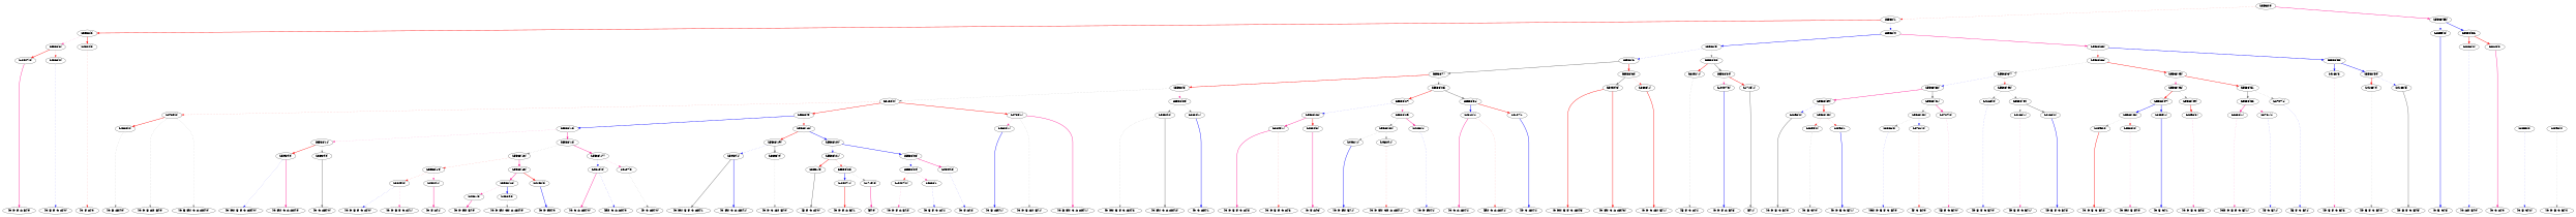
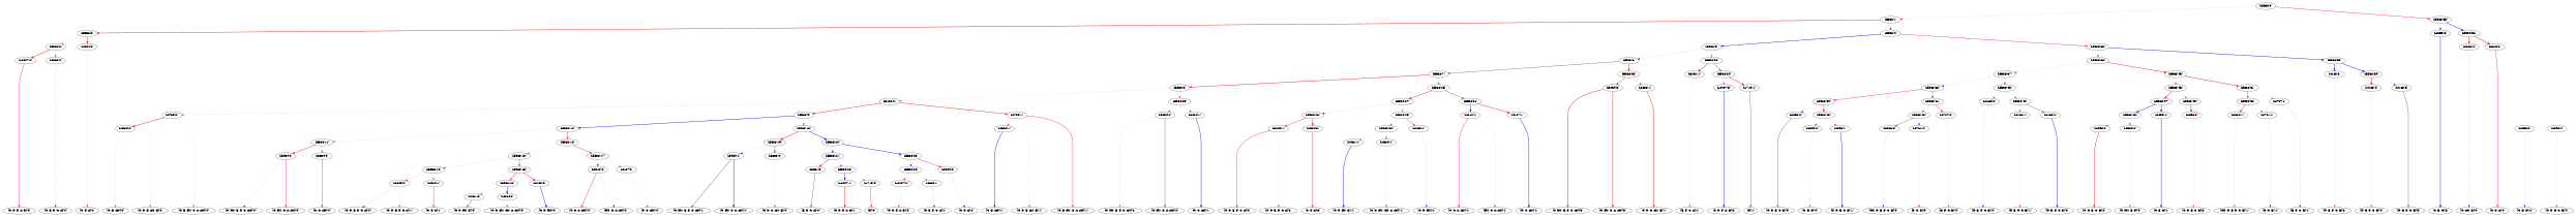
  digraph {
    edge [color=red style=dotted]
    "L5538(0)"
    "L5538(1)"
    "L5538(55)"
    "L5538(2)"
    "L5538(4)"
    "L2855(3)"
    "L5538(56)"
    "L5538(3)"
    "L4804(0)"
    "L5538(5)"
    "L5538(35)"
    "L2866(0)"
    "L3815(0)"
    "L-2427(0)"
    "L4868(0)"
    "L5538(6)"
    "L5538(33)"
    "L5538(36)"
    "L5538(53)"
    "L5538(7)"
    "L5538(32)"
    "L3251(1)"
    "L5538(34)"
    "L5538(37)"
    "L5538(45)"
    "L4163(3)"
    "L5538(54)"
    "L5538(8)"
    "L5538(26)"
    "L5054(3)"
    "L3833(1)"
    "L-2427(3)"
    "L1715(1)"
    "L5538(38)"
    "L5538(43)"
    "L5538(46)"
    "L5538(51)"
    "L4163(4)"
    "L4163(5)"
    "L5132(0)"
    "L5538(25)"
    "L5538(27)"
    "L5538(31)"
    "L5538(39)"
    "L5538(41)"
    "L4163(0)"
    "L5538(44)"
    "L5538(47)"
    "L5538(49)"
    "L5538(52)"
    "L2707(1)"
    "L4735(0)"
    "L5538(9)"
    "L4735(1)"
    "L5054(2)"
    "L3834(1)"
    "L5538(28)"
    "L5538(29)"
    "L4810(1)"
    "L4127(1)"
    "L2893(0)"
    "L5538(40)"
    "L5538(42)"
    "L2707(0)"
    "L4163(1)"
    "L4163(2)"
    "L5538(48)"
    "L2855(1)"
    "L2893(3)"
    "L3336(1)"
    "L3781(1)"
    "L4630(0)"
    "L5538(10)"
    "L5538(18)"
    "L4630(1)"
    "L3645(1)"
    "L4804(3)"
    "L5538(30)"
    "L4153(1)"
    "L2855(0)"
    "L2893(1)"
    "L3336(0)"
    "L3781(0)"
    "L2893(2)"
    "L3538(0)"
    "L2855(2)"
    "L2893(4)"
    "L5538(11)"
    "L5538(12)"
    "L5538(19)"
    "L5538(20)"
    "L4461(1)"
    "L4684(1)"
    "L5054(0)"
    "L3834(0)"
    "L5538(13)"
    "L5538(17)"
    "L5054(1)"
    "L3833(0)"
    "L5538(21)"
    "L5538(23)"
    "L5538(14)"
    "L5538(15)"
    "L4810(0)"
    "L4127(0)"
    "L3251(0)"
    "L5538(22)"
    "L5538(24)"
    "L4804(2)"
    "L3645(0)"
    "L4804(1)"
    "L5538(16)"
    "L4153(0)"
    "L-2427(1)"
    "L1715(0)"
    "L-2427(2)"
    "L4868(1)"
    "L4461(0)"
    "L4684(0)"
    "[C  D  F  A  B](0)"
    "[C  E  F  G  A](0)"
    "[C  F  A](0)"
    "[C  E  Ais](0)"
    "[C  D  E  Ais  B](0)"
    "[C  E  Fis  G  A  Ais](0)"
    "[C  Dis  E  F  G  Ais](0)"
    "[C  Fis  G  A  Ais](0)"
    "[C  G  Ais](0)"
    "[C  D  E  F  G  A](0)"
    "[C  D  E  F  G  A](1)"
    "[C  F  A](1)"
    "[C  D  Fis  B](0)"
    "[C  D  Fis  Gis  A  Ais](0)"
    "[C  D  Fis](0)"
    "[C  G  A  Ais](0)"
    "[Fis  G  A  Ais](0)"
    "[D  G  Ais](0)"
    "[C  Dis  E  F  G  Ais](1)"
    "[C  Fis  G  A  Ais](1)"
    "[C  D  G  Ais  B](0)"
    "[E  F  G  A](0)"
    "[C  D  F  A  B](1)"
    "[F](0)"
    "[C  D  F  A  B](2)"
    "[C  E  F  G  A](1)"
    "[C  F  A](2)"
    "[C  E  Ais](1)"
    "[C  D  E  Ais  B](1)"
    "[C  E  Fis  G  A  Ais](1)"
    "[C  Dis  E  F  G  Ais](2)"
    "[C  Fis  G  A  Ais](2)"
    "[C  G  Ais](1)"
    "[C  D  E  F  G  A](2)"
    "[C  D  E  F  G  A](3)"
    "[C  F  A](3)"
    "[C  D  Fis  B](1)"
    "[C  D  Fis  Gis  A  Ais](1)"
    "[C  D  Fis](1)"
    "[C  G  A  Ais](1)"
    "[Fis  G  A  Ais](1)"
    "[D  G  Ais](1)"
    "[C  Dis  E  F  G  Ais](3)"
    "[C  Fis  G  A  Ais](3)"
    "[C  D  G  Ais  B](1)"
    "[E  F  G  A](1)"
    "[C  D  F  A  B](3)"
    "[F](1)"
    "[C  D  E  G  B](0)"
    "[C  E  G](0)"
    "[C  D  E  G  B](1)"
    "[Cis  D  E  F  G  B](0)"
    "[F  G  B](0)"
    "[E  F  G  B](0)"
    "[D  E  F  G  B](0)"
    "[D  E  F  G  B](1)"
    "[D  E  F  G  B](2)"
    "[C  D  E  G  B](2)"
    "[C  Dis  E  F](0)"
    "[C  E  G](1)"
    "[C  D  E  G  B](3)"
    "[C  E  G](2)"
    "[C  D  E  G  B](4)"
    "[Cis  D  E  F  G  B](1)"
    "[F  G  B](1)"
    "[E  F  G  B](1)"
    "[D  E  F  G  B](3)"
    "[D  E  F  G  B](4)"
    "[D  E  F  G  B](5)"
    "[C  E  G](3)"
    "[C  Ais  B](0)"
    "[C  G  A](0)"
    subgraph sub_1 {
      rank=min
      "L5538(0)"
    }
    subgraph sub_2 {
      rank=same
      "L5538(1)"
      "L5538(55)"
    }
    subgraph sub_3 {
      rank=same
      "L5538(2)"
      "L5538(4)"
      "L2855(3)"
      "L5538(56)"
    }
    subgraph sub_4 {
      rank=same
      "L5538(3)"
      "L4804(0)"
      "L5538(5)"
      "L5538(35)"
      "L2866(0)"
      "L3815(0)"
    }
    subgraph sub_5 {
      rank=same
      "L-2427(0)"
      "L4868(0)"
      "L5538(6)"
      "L5538(33)"
      "L5538(36)"
      "L5538(53)"
    }
    subgraph sub_6 {
      rank=same
      "L5538(7)"
      "L5538(32)"
      "L3251(1)"
      "L5538(34)"
      "L5538(37)"
      "L5538(45)"
      "L4163(3)"
      "L5538(54)"
    }
    subgraph sub_7 {
      rank=same
      "L5538(8)"
      "L5538(26)"
      "L5054(3)"
      "L3833(1)"
      "L-2427(3)"
      "L1715(1)"
      "L5538(38)"
      "L5538(43)"
      "L5538(46)"
      "L5538(51)"
      "L4163(4)"
      "L4163(5)"
    }
    subgraph sub_8 {
      rank=same
      "L5132(0)"
      "L5538(25)"
      "L5538(27)"
      "L5538(31)"
      "L5538(39)"
      "L5538(41)"
      "L4163(0)"
      "L5538(44)"
      "L5538(47)"
      "L5538(49)"
      "L5538(52)"
      "L2707(1)"
    }
    subgraph sub_9 {
      rank=same
      "L4735(0)"
      "L5538(9)"
      "L4735(1)"
      "L5054(2)"
      "L3834(1)"
      "L5538(28)"
      "L5538(29)"
      "L4810(1)"
      "L4127(1)"
      "L2893(0)"
      "L5538(40)"
      "L5538(42)"
      "L2707(0)"
      "L4163(1)"
      "L4163(2)"
      "L5538(48)"
      "L2855(1)"
      "L2893(3)"
      "L3336(1)"
      "L3781(1)"
    }
    subgraph sub_10 {
      rank=same
      "L4630(0)"
      "L5538(10)"
      "L5538(18)"
      "L4630(1)"
      "L3645(1)"
      "L4804(3)"
      "L5538(30)"
      "L4153(1)"
      "L2855(0)"
      "L2893(1)"
      "L3336(0)"
      "L3781(0)"
      "L2893(2)"
      "L3538(0)"
      "L2855(2)"
      "L2893(4)"
    }
    subgraph sub_11 {
      rank=same
      "L5538(11)"
      "L5538(12)"
      "L5538(19)"
      "L5538(20)"
      "L4461(1)"
      "L4684(1)"
    }
    subgraph sub_12 {
      rank=same
      "L5054(0)"
      "L3834(0)"
      "L5538(13)"
      "L5538(17)"
      "L5054(1)"
      "L3833(0)"
      "L5538(21)"
      "L5538(23)"
    }
    subgraph sub_13 {
      rank=same
      "L5538(14)"
      "L5538(15)"
      "L4810(0)"
      "L4127(0)"
      "L3251(0)"
      "L5538(22)"
      "L5538(24)"
      "L4804(2)"
    }
    subgraph sub_14 {
      rank=same
      "L3645(0)"
      "L4804(1)"
      "L5538(16)"
      "L4153(0)"
      "L-2427(1)"
      "L1715(0)"
      "L-2427(2)"
      "L4868(1)"
    }
    subgraph sub_15 {
      rank=same
      "L4461(0)"
      "L4684(0)"
    }
    subgraph sub_16 {
      rank=max
      "[C  D  F  A  B](0)"
      "[C  E  F  G  A](0)"
      "[C  F  A](0)"
      "[C  E  Ais](0)"
      "[C  D  E  Ais  B](0)"
      "[C  E  Fis  G  A  Ais](0)"
      "[C  Dis  E  F  G  Ais](0)"
      "[C  Fis  G  A  Ais](0)"
      "[C  G  Ais](0)"
      "[C  D  E  F  G  A](0)"
      "[C  D  E  F  G  A](1)"
      "[C  F  A](1)"
      "[C  D  Fis  B](0)"
      "[C  D  Fis  Gis  A  Ais](0)"
      "[C  D  Fis](0)"
      "[C  G  A  Ais](0)"
      "[Fis  G  A  Ais](0)"
      "[D  G  Ais](0)"
      "[C  Dis  E  F  G  Ais](1)"
      "[C  Fis  G  A  Ais](1)"
      "[C  D  G  Ais  B](0)"
      "[E  F  G  A](0)"
      "[C  D  F  A  B](1)"
      "[F](0)"
      "[C  D  F  A  B](2)"
      "[C  E  F  G  A](1)"
      "[C  F  A](2)"
      "[C  E  Ais](1)"
      "[C  D  E  Ais  B](1)"
      "[C  E  Fis  G  A  Ais](1)"
      "[C  Dis  E  F  G  Ais](2)"
      "[C  Fis  G  A  Ais](2)"
      "[C  G  Ais](1)"
      "[C  D  E  F  G  A](2)"
      "[C  D  E  F  G  A](3)"
      "[C  F  A](3)"
      "[C  D  Fis  B](1)"
      "[C  D  Fis  Gis  A  Ais](1)"
      "[C  D  Fis](1)"
      "[C  G  A  Ais](1)"
      "[Fis  G  A  Ais](1)"
      "[D  G  Ais](1)"
      "[C  Dis  E  F  G  Ais](3)"
      "[C  Fis  G  A  Ais](3)"
      "[C  D  G  Ais  B](1)"
      "[E  F  G  A](1)"
      "[C  D  F  A  B](3)"
      "[F](1)"
      "[C  D  E  G  B](0)"
      "[C  E  G](0)"
      "[C  D  E  G  B](1)"
      "[Cis  D  E  F  G  B](0)"
      "[F  G  B](0)"
      "[E  F  G  B](0)"
      "[D  E  F  G  B](0)"
      "[D  E  F  G  B](1)"
      "[D  E  F  G  B](2)"
      "[C  D  E  G  B](2)"
      "[C  Dis  E  F](0)"
      "[C  E  G](1)"
      "[C  D  E  G  B](3)"
      "[C  E  G](2)"
      "[C  D  E  G  B](4)"
      "[Cis  D  E  F  G  B](1)"
      "[F  G  B](1)"
      "[E  F  G  B](1)"
      "[D  E  F  G  B](3)"
      "[D  E  F  G  B](4)"
      "[D  E  F  G  B](5)"
      "[C  E  G](3)"
      "[C  Ais  B](0)"
      "[C  G  A](0)"
    }
    "L5538(0)" -> "L5538(1)"
    "L5538(0)" -> "L5538(55)" [color=deeppink style=bold]
    "L5538(1)" -> "L5538(2)" [style=bold]
    "L5538(1)" -> "L5538(4)" [color=blue]
    "L5538(55)" -> "L2855(3)" [color=blue]
    "L5538(55)" -> "L5538(56)" [color=blue style=bold]
    "L5538(2)" -> "L5538(3)" [color=deeppink]
    "L5538(2)" -> "L4804(0)" [style=bold]
    "L5538(4)" -> "L5538(5)" [color=blue style=bold]
    "L5538(4)" -> "L5538(35)" [color=deeppink style=bold]
    "L2855(3)" -> "[C  E  G](3)" [color=blue style=bold]
    "L5538(56)" -> "L2866(0)" [style=bold]
    "L5538(56)" -> "L3815(0)" [style=bold]
    "L5538(3)" -> "L-2427(0)" [style=bold]
    "L5538(3)" -> "L4868(0)"
    "L4804(0)" -> "[C  F  A](0)"
    "L5538(5)" -> "L5538(6)" [color=blue]
    "L5538(5)" -> "L5538(33)" [color=gray40]
    "L5538(35)" -> "L5538(36)"
    "L5538(35)" -> "L5538(53)" [color=blue style=bold]
    "L2866(0)" -> "[C  Ais  B](0)" [color=blue]
    "L3815(0)" -> "[C  G  A](0)" [color=deeppink style=bold]
    "L-2427(0)" -> "[C  D  F  A  B](0)" [color=deeppink style=bold]
    "L4868(0)" -> "[C  E  F  G  A](0)" [color=blue]
    "L5538(6)" -> "L5538(7)" [color=gray40 style=bold]
    "L5538(6)" -> "L5538(32)" [style=bold]
    "L5538(33)" -> "L3251(1)" [style=bold]
    "L5538(33)" -> "L5538(34)" [color=gray40 style=bold]
    "L5538(36)" -> "L5538(37)" [color=gray40]
    "L5538(36)" -> "L5538(45)" [style=bold]
    "L5538(53)" -> "L4163(3)" [color=blue style=bold]
    "L5538(53)" -> "L5538(54)" [color=blue style=bold]
    "L5538(7)" -> "L5538(8)" [style=bold]
    "L5538(7)" -> "L5538(26)" [color=gray40]
    "L5538(32)" -> "L5054(3)" [color=gray40 style=bold]
    "L5538(32)" -> "L3833(1)"
    "L3251(1)" -> "[E  F  G  A](1)" [color=gray40]
    "L5538(34)" -> "L-2427(3)" [color=deeppink]
    "L5538(34)" -> "L1715(1)" [style=bold]
    "L5538(37)" -> "L5538(38)" [color=blue]
    "L5538(37)" -> "L5538(43)"
    "L5538(45)" -> "L5538(46)" [color=deeppink]
    "L5538(45)" -> "L5538(51)" [style=bold]
    "L4163(3)" -> "[D  E  F  G  B](3)" [color=deeppink]
    "L5538(54)" -> "L4163(4)" [style=bold]
    "L5538(54)" -> "L4163(5)" [color=blue]
    "L5538(8)" -> "L5132(0)" [color=gray40]
    "L5538(8)" -> "L5538(25)" [color=deeppink]
    "L5538(26)" -> "L5538(27)" [style=bold]
    "L5538(26)" -> "L5538(31)" [color=gray40 style=bold]
    "L5054(3)" -> "[C  Dis  E  F  G  Ais](3)" [style=bold]
    "L5054(3)" -> "[C  Fis  G  A  Ais](3)" [style=bold]
    "L3833(1)" -> "[C  D  G  Ais  B](1)" [style=bold]
    "L-2427(3)" -> "[C  D  F  A  B](3)" [color=blue style=bold]
    "L1715(1)" -> "[F](1)" [color=gray40 style=bold]
    "L5538(38)" -> "L5538(39)" [color=deeppink style=bold]
    "L5538(38)" -> "L5538(41)" [color=gray40 style=bold]
    "L5538(43)" -> "L4163(0)" [color=gray40]
    "L5538(43)" -> "L5538(44)" [color=gray40]
    "L5538(46)" -> "L5538(47)" [style=bold]
    "L5538(46)" -> "L5538(49)" [color=gray40]
    "L5538(51)" -> "L5538(52)" [color=gray40 style=bold]
    "L5538(51)" -> "L2707(1)" [color=gray40]
    "L4163(4)" -> "[D  E  F  G  B](4)" [color=gray40]
    "L4163(5)" -> "[D  E  F  G  B](5)" [color=gray40 style=bold]
    "L5132(0)" -> "L4735(0)"
    "L5132(0)" -> "L5538(9)" [style=bold]
    "L5132(0)" -> "L4735(1)" [style=bold]
    "L5538(25)" -> "L5054(2)" [color=gray40]
    "L5538(25)" -> "L3834(1)" [color=gray40]
    "L5538(27)" -> "L5538(28)" [color=blue]
    "L5538(27)" -> "L5538(29)" [color=deeppink]
    "L5538(31)" -> "L4810(1)" [color=blue style=bold]
    "L5538(31)" -> "L4127(1)" [style=bold]
    "L5538(39)" -> "L2893(0)" [color=blue]
    "L5538(39)" -> "L5538(40)" [style=bold]
    "L5538(41)" -> "L5538(42)" [color=gray40]
    "L5538(41)" -> "L2707(0)" [color=deeppink style=bold]
    "L4163(0)" -> "[D  E  F  G  B](0)" [color=blue]
    "L5538(44)" -> "L4163(1)" [color=gray40]
    "L5538(44)" -> "L4163(2)" [color=gray40 style=bold]
    "L5538(47)" -> "L5538(48)" [color=blue style=bold]
    "L5538(47)" -> "L2855(1)" [color=blue style=bold]
    "L5538(49)" -> "L2893(3)" [style=bold]
    "L5538(52)" -> "L3336(1)" [color=deeppink style=bold]
    "L5538(52)" -> "L3781(1)" [color=deeppink]
    "L2707(1)" -> "[E  F  G  B](1)" [color=blue]
    "L4735(0)" -> "L4630(0)" [style=bold]
    "L4735(0)" -> "[C  D  E  Ais  B](0)" [color=gray40]
    "L4735(0)" -> "[C  E  Fis  G  A  Ais](0)" [color=gray40]
    "L5538(9)" -> "L5538(10)" [color=blue style=bold]
    "L5538(9)" -> "L5538(18)"
    "L4735(1)" -> "L4630(1)" [color=deeppink]
    "L4735(1)" -> "[C  D  E  Ais  B](1)" [color=gray40]
    "L4735(1)" -> "[C  E  Fis  G  A  Ais](1)" [color=deeppink style=bold]
    "L5054(2)" -> "[C  Dis  E  F  G  Ais](2)" [color=gray40]
    "L5054(2)" -> "[C  Fis  G  A  Ais](2)" [color=gray40 style=bold]
    "L3834(1)" -> "[C  G  Ais](1)" [color=blue style=bold]
    "L5538(28)" -> "L3645(1)" [color=deeppink style=bold]
    "L5538(28)" -> "L4804(3)" [style=bold]
    "L5538(29)" -> "L5538(30)" [color=gray40]
    "L5538(29)" -> "L4153(1)" [color=deeppink style=bold]
    "L4810(1)" -> "[C  G  A  Ais](1)" [color=deeppink style=bold]
    "L4810(1)" -> "[Fis  G  A  Ais](1)"
    "L4127(1)" -> "[D  G  Ais](1)" [color=blue style=bold]
    "L2893(0)" -> "[C  D  E  G  B](0)" [color=gray40 style=bold]
    "L5538(40)" -> "L2855(0)"
    "L5538(40)" -> "L2893(1)"
-   "L5538(42)" -> "L3336(0)" [color=gray40]
+   "L5538(42)" -> "L3336(0)" [color=gray40 style=bold]
    "L5538(42)" -> "L3781(0)" [color=blue]
    "L2707(0)" -> "[E  F  G  B](0)" [color=deeppink]
    "L4163(1)" -> "[D  E  F  G  B](1)" [color=deeppink]
    "L4163(2)" -> "[D  E  F  G  B](2)" [color=blue style=bold]
    "L5538(48)" -> "L2893(2)" [color=gray40]
    "L5538(48)" -> "L3538(0)"
    "L2855(1)" -> "[C  E  G](1)" [color=blue style=bold]
    "L2893(3)" -> "[C  D  E  G  B](3)" [color=deeppink]
    "L3336(1)" -> "[Cis  D  E  F  G  B](1)" [color=deeppink]
    "L3781(1)" -> "[F  G  B](1)" [color=blue]
    "L4630(0)" -> "[C  E  Ais](0)" [color=gray40]
    "L5538(10)" -> "L5538(11)" [color=deeppink]
    "L5538(10)" -> "L5538(12)" [color=deeppink style=bold]
    "L5538(18)" -> "L5538(19)" [style=bold]
    "L5538(18)" -> "L5538(20)" [color=blue style=bold]
    "L4630(1)" -> "[C  E  Ais](1)" [color=blue style=bold]
    "L3645(1)" -> "[C  D  E  F  G  A](2)" [color=deeppink style=bold]
    "L3645(1)" -> "[C  D  E  F  G  A](3)"
    "L4804(3)" -> "[C  F  A](3)" [color=deeppink style=bold]
    "L5538(30)" -> "L4461(1)" [color=gray40]
    "L5538(30)" -> "L4684(1)" [color=gray40]
    "L4153(1)" -> "[C  D  Fis](1)" [color=blue]
    "L2855(0)" -> "[C  E  G](0)" [color=gray40]
    "L2893(1)" -> "[C  D  E  G  B](1)" [color=blue style=bold]
    "L3336(0)" -> "[Cis  D  E  F  G  B](0)" [color=blue]
    "L3781(0)" -> "[F  G  B](0)"
    "L2893(2)" -> "[C  D  E  G  B](2)" [style=bold]
    "L3538(0)" -> "[C  Dis  E  F](0)" [color=deeppink]
    "L2855(2)" -> "[C  E  G](2)" [color=blue]
    "L2893(4)" -> "[C  D  E  G  B](4)" [color=gray40]
    "L5538(11)" -> "L5054(0)" [style=bold]
    "L5538(11)" -> "L3834(0)" [color=gray40]
    "L5538(12)" -> "L5538(13)" [color=gray40]
    "L5538(12)" -> "L5538(17)" [color=deeppink style=bold]
    "L5538(19)" -> "L5054(1)" [color=blue]
    "L5538(19)" -> "L3833(0)" [color=gray40 style=bold]
    "L5538(20)" -> "L5538(21)" [color=blue]
    "L5538(20)" -> "L5538(23)" [color=blue style=bold]
    "L4461(1)" -> "[C  D  Fis  B](1)" [color=blue style=bold]
    "L4684(1)" -> "[C  D  Fis  Gis  A  Ais](1)"
    "L5054(0)" -> "[C  Dis  E  F  G  Ais](0)" [color=blue]
    "L5054(0)" -> "[C  Fis  G  A  Ais](0)" [color=deeppink style=bold]
    "L3834(0)" -> "[C  G  Ais](0)" [color=gray40 style=bold]
    "L5538(13)" -> "L5538(14)"
    "L5538(13)" -> "L5538(15)" [color=deeppink style=bold]
    "L5538(17)" -> "L4810(0)" [color=blue]
    "L5538(17)" -> "L4127(0)" [color=deeppink]
    "L5054(1)" -> "[C  Dis  E  F  G  Ais](1)" [color=gray40 style=bold]
    "L5054(1)" -> "[C  Fis  G  A  Ais](1)" [color=blue style=bold]
    "L3833(0)" -> "[C  D  G  Ais  B](0)" [color=gray40]
    "L5538(21)" -> "L3251(0)" [style=bold]
    "L5538(21)" -> "L5538(22)"
    "L5538(23)" -> "L5538(24)" [color=blue]
    "L5538(23)" -> "L4804(2)" [color=deeppink style=bold]
    "L5538(14)" -> "L3645(0)"
    "L5538(14)" -> "L4804(1)" [color=deeppink]
    "L5538(15)" -> "L5538(16)" [color=deeppink style=bold]
    "L5538(15)" -> "L4153(0)" [style=bold]
    "L4810(0)" -> "[C  G  A  Ais](0)" [color=deeppink style=bold]
    "L4810(0)" -> "[Fis  G  A  Ais](0)" [color=blue]
    "L4127(0)" -> "[D  G  Ais](0)" [color=gray40]
    "L3251(0)" -> "[E  F  G  A](0)" [color=gray40 style=bold]
    "L5538(22)" -> "L-2427(1)" [color=blue style=bold]
    "L5538(22)" -> "L1715(0)" [color=gray40]
    "L5538(24)" -> "L-2427(2)"
    "L5538(24)" -> "L4868(1)" [color=deeppink]
    "L4804(2)" -> "[C  F  A](2)" [color=blue]
    "L3645(0)" -> "[C  D  E  F  G  A](0)" [color=blue]
    "L3645(0)" -> "[C  D  E  F  G  A](1)" [color=deeppink]
    "L4804(1)" -> "[C  F  A](1)" [color=deeppink style=bold]
    "L5538(16)" -> "L4461(0)" [color=deeppink]
    "L5538(16)" -> "L4684(0)" [color=blue style=bold]
    "L4153(0)" -> "[C  D  Fis](0)" [color=blue style=bold]
    "L-2427(1)" -> "[C  D  F  A  B](1)" [style=bold]
    "L1715(0)" -> "[F](0)" [color=deeppink style=bold]
    "L-2427(2)" -> "[C  D  F  A  B](2)" [color=deeppink]
    "L4868(1)" -> "[C  E  F  G  A](1)" [color=blue]
    "L4461(0)" -> "[C  D  Fis  B](0)" [color=deeppink style=bold]
    "L4684(0)" -> "[C  D  Fis  Gis  A  Ais](0)" [color=gray40]
  }
